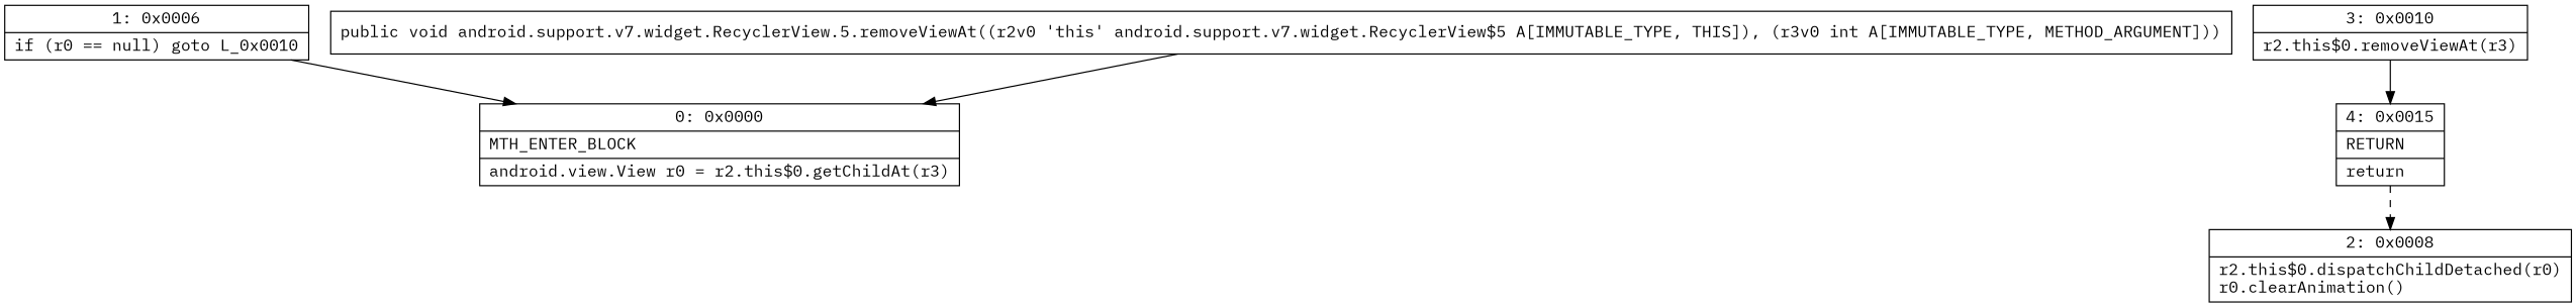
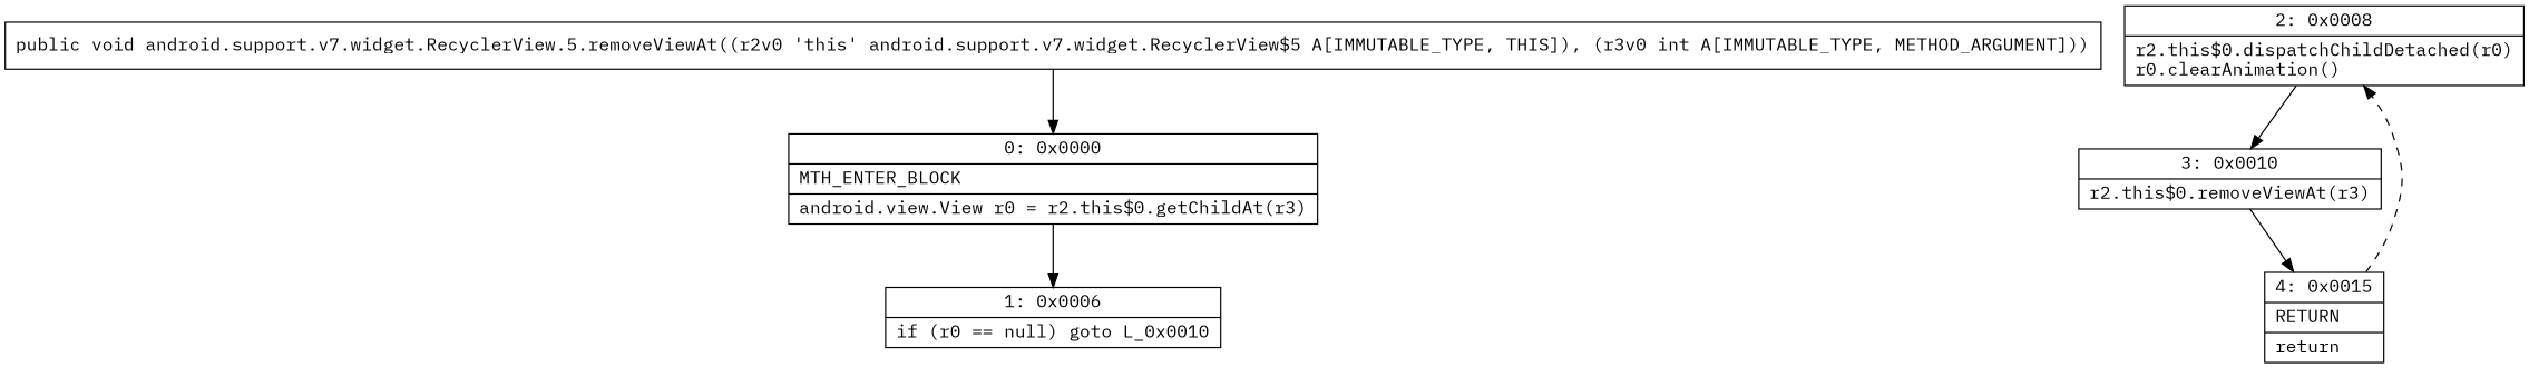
  digraph {
    fontname="IBM Plex Mono"
    node [fontname="IBM Plex Mono" shape=record]
    edge [fontname="IBM Plex Mono"]
    n1 [label="{0\:\ 0x0000|MTH_ENTER_BLOCK\l|android.view.View r0 = r2.this$0.getChildAt(r3)\l}"]
    n2 [label="{1\:\ 0x0006|if (r0 == null) goto L_0x0010\l}"]
    n3 [label="{2\:\ 0x0008|r2.this$0.dispatchChildDetached(r0)\lr0.clearAnimation()\l}"]
    n4 [label="{3\:\ 0x0010|r2.this$0.removeViewAt(r3)\l}"]
    n5 [label="{4\:\ 0x0015|RETURN\l|return\l}"]
    n6 [label="{public void android.support.v7.widget.RecyclerView.5.removeViewAt((r2v0 'this' android.support.v7.widget.RecyclerView$5 A[IMMUTABLE_TYPE, THIS]), (r3v0 int A[IMMUTABLE_TYPE, METHOD_ARGUMENT])) }"]
-   n2 -> n1
+   n1 -> n2
+   n3 -> n4
    n4 -> n5
    n5 -> n3 [style=dashed]
    n6 -> n1
  }
